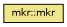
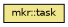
  digraph {
    rankdir=LR
-   n1 [color=black fillcolor=khaki fontname=Helvetica fontsize=10 height=0.2 label="mkr::mkr" shape=record style=filled width=0.4]
+   n1 [color=black fillcolor=khaki fontname=Helvetica fontsize=10 height=0.2 label="mkr::task" shape=record style=filled width=0.4]
  }
